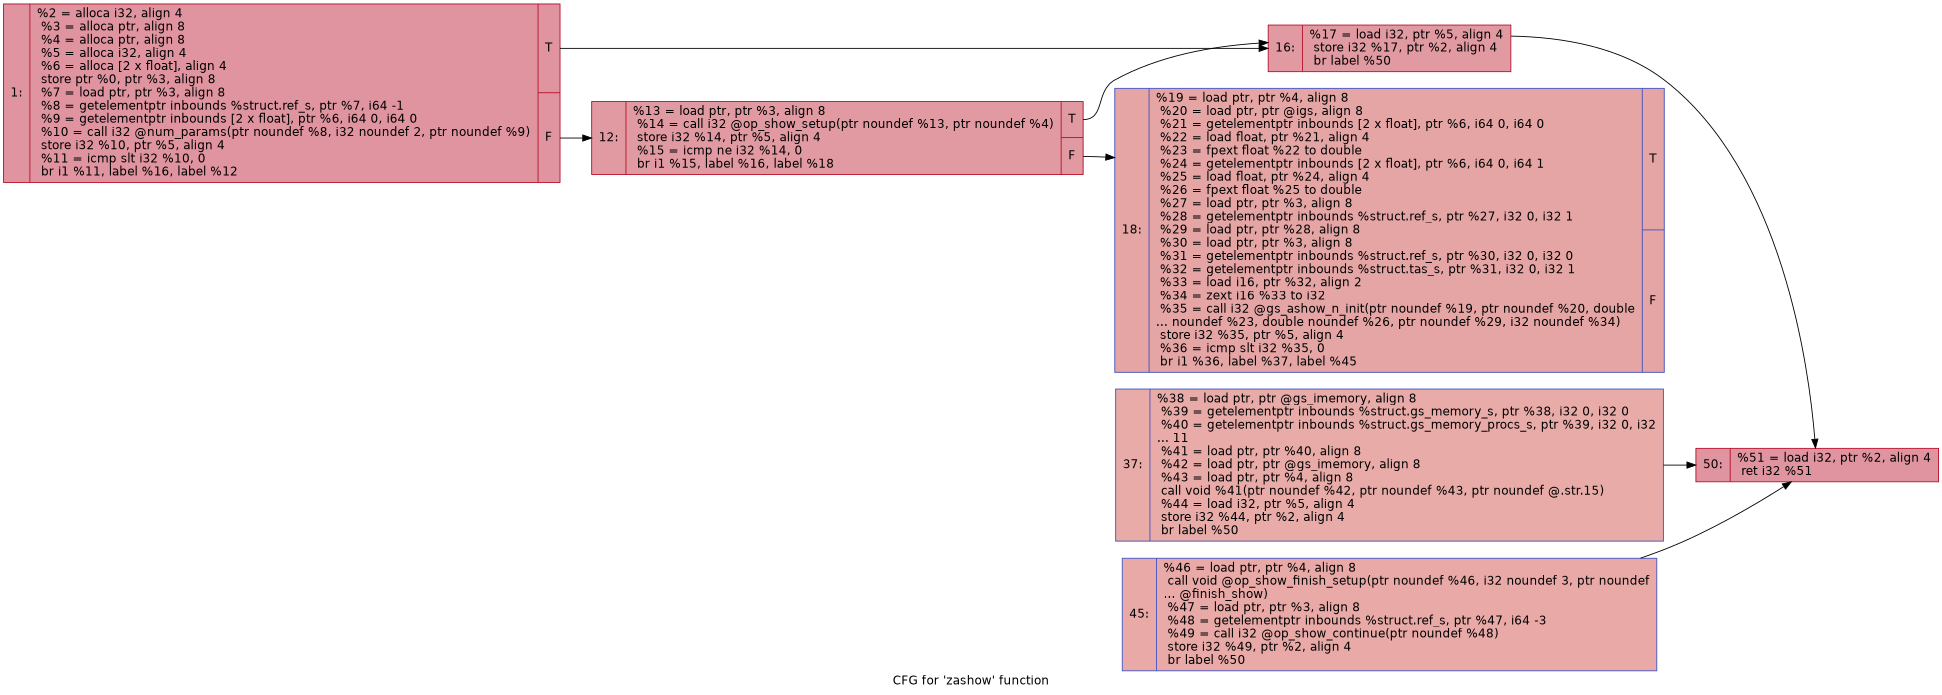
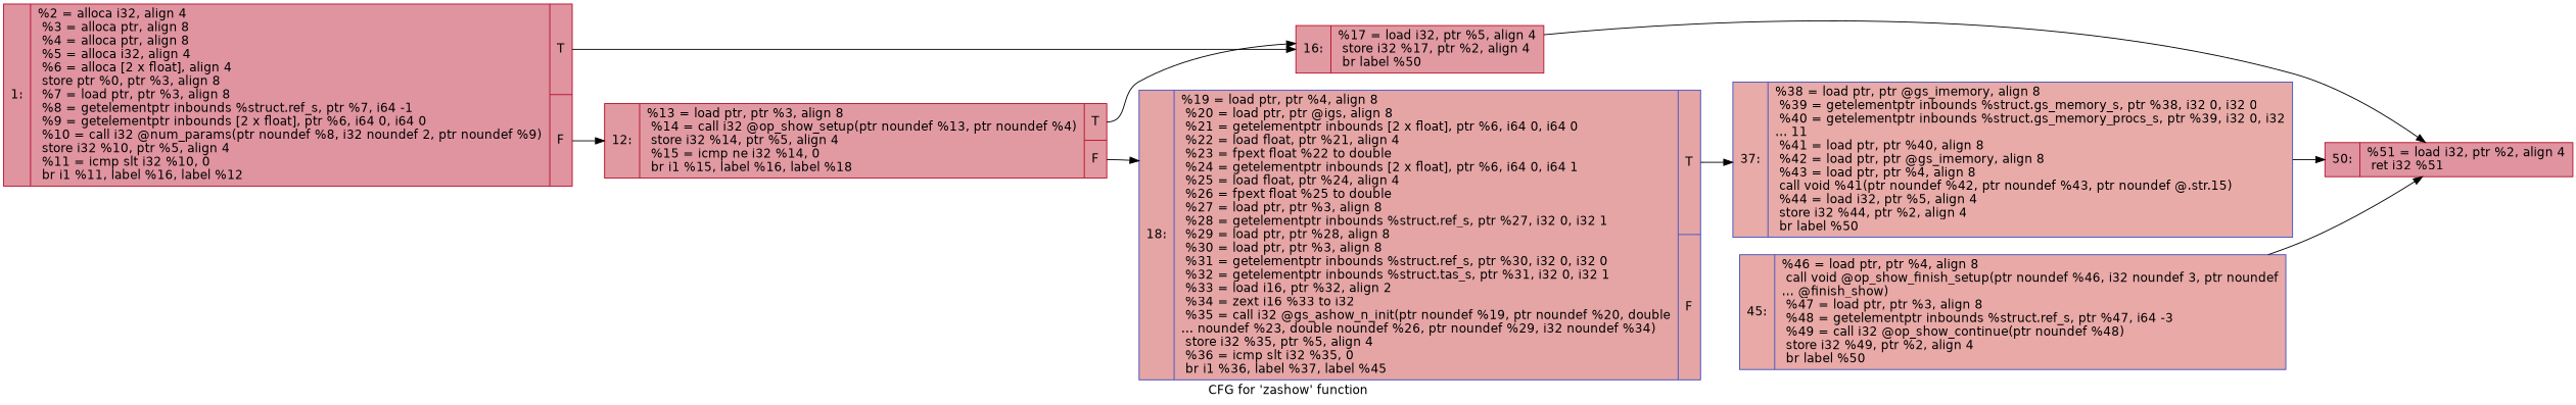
  digraph {
    fontname="DejaVu Sans"
    label="CFG for 'zashow' function"
    rankdir=LR
    node [color="#b70d28ff" fillcolor="#b70d2870" fontname="DejaVu Sans" shape=record style=filled]
    edge [fontname="DejaVu Sans"]
    n1 [label="{1:\l|  %2 = alloca i32, align 4\l  %3 = alloca ptr, align 8\l  %4 = alloca ptr, align 8\l  %5 = alloca i32, align 4\l  %6 = alloca [2 x float], align 4\l  store ptr %0, ptr %3, align 8\l  %7 = load ptr, ptr %3, align 8\l  %8 = getelementptr inbounds %struct.ref_s, ptr %7, i64 -1\l  %9 = getelementptr inbounds [2 x float], ptr %6, i64 0, i64 0\l  %10 = call i32 @num_params(ptr noundef %8, i32 noundef 2, ptr noundef %9)\l  store i32 %10, ptr %5, align 4\l  %11 = icmp slt i32 %10, 0\l  br i1 %11, label %16, label %12\l|{<s0>T|<s1>F}}"]
    n2 [fillcolor="#bb1b2c70" label="{16:\l|  %17 = load i32, ptr %5, align 4\l  store i32 %17, ptr %2, align 4\l  br label %50\l}"]
    n3 [fillcolor="#bb1b2c70" label="{12:\l|  %13 = load ptr, ptr %3, align 8\l  %14 = call i32 @op_show_setup(ptr noundef %13, ptr noundef %4)\l  store i32 %14, ptr %5, align 4\l  %15 = icmp ne i32 %14, 0\l  br i1 %15, label %16, label %18\l|{<s0>T|<s1>F}}"]
    n4 [label="{50:\l|  %51 = load i32, ptr %2, align 4\l  ret i32 %51\l}"]
    n5 [color="#3d50c3ff" fillcolor="#c5333470" label="{18:\l|  %19 = load ptr, ptr %4, align 8\l  %20 = load ptr, ptr @igs, align 8\l  %21 = getelementptr inbounds [2 x float], ptr %6, i64 0, i64 0\l  %22 = load float, ptr %21, align 4\l  %23 = fpext float %22 to double\l  %24 = getelementptr inbounds [2 x float], ptr %6, i64 0, i64 1\l  %25 = load float, ptr %24, align 4\l  %26 = fpext float %25 to double\l  %27 = load ptr, ptr %3, align 8\l  %28 = getelementptr inbounds %struct.ref_s, ptr %27, i32 0, i32 1\l  %29 = load ptr, ptr %28, align 8\l  %30 = load ptr, ptr %3, align 8\l  %31 = getelementptr inbounds %struct.ref_s, ptr %30, i32 0, i32 0\l  %32 = getelementptr inbounds %struct.tas_s, ptr %31, i32 0, i32 1\l  %33 = load i16, ptr %32, align 2\l  %34 = zext i16 %33 to i32\l  %35 = call i32 @gs_ashow_n_init(ptr noundef %19, ptr noundef %20, double\l... noundef %23, double noundef %26, ptr noundef %29, i32 noundef %34)\l  store i32 %35, ptr %5, align 4\l  %36 = icmp slt i32 %35, 0\l  br i1 %36, label %37, label %45\l|{<s0>T|<s1>F}}"]
    n6 [color="#3d50c3ff" fillcolor="#cc403a70" label="{37:\l|  %38 = load ptr, ptr @gs_imemory, align 8\l  %39 = getelementptr inbounds %struct.gs_memory_s, ptr %38, i32 0, i32 0\l  %40 = getelementptr inbounds %struct.gs_memory_procs_s, ptr %39, i32 0, i32\l... 11\l  %41 = load ptr, ptr %40, align 8\l  %42 = load ptr, ptr @gs_imemory, align 8\l  %43 = load ptr, ptr %4, align 8\l  call void %41(ptr noundef %42, ptr noundef %43, ptr noundef @.str.15)\l  %44 = load i32, ptr %5, align 4\l  store i32 %44, ptr %2, align 4\l  br label %50\l}"]
    n7 [color="#3d50c3ff" fillcolor="#ca3b3770" label="{45:\l|  %46 = load ptr, ptr %4, align 8\l  call void @op_show_finish_setup(ptr noundef %46, i32 noundef 3, ptr noundef\l... @finish_show)\l  %47 = load ptr, ptr %3, align 8\l  %48 = getelementptr inbounds %struct.ref_s, ptr %47, i64 -3\l  %49 = call i32 @op_show_continue(ptr noundef %48)\l  store i32 %49, ptr %2, align 4\l  br label %50\l}"]
    n1 -> n2 [tailport=s0]
    n1 -> n3 [tailport=s1]
    n2 -> n4
    n3 -> n2 [tailport=s0]
    n3 -> n5 [tailport=s1]
+   n5 -> n6 [tailport=s0]
    n6 -> n4
    n7 -> n4
  }
